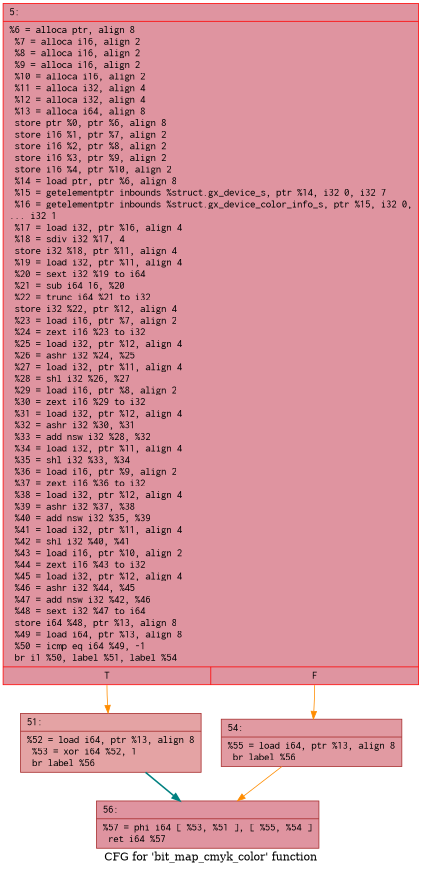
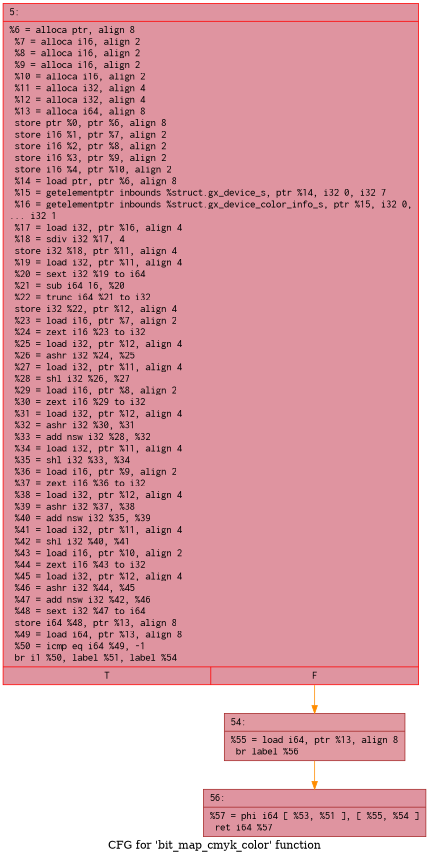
  digraph {
    label="CFG for 'bit_map_cmyk_color' function"
    node [color=brown fillcolor="#b70d2870" fontname=Courier shape=record style=filled]
    edge [color=darkorange style=solid]
    n1 [color=red label="{5:\l|  %6 = alloca ptr, align 8\l  %7 = alloca i16, align 2\l  %8 = alloca i16, align 2\l  %9 = alloca i16, align 2\l  %10 = alloca i16, align 2\l  %11 = alloca i32, align 4\l  %12 = alloca i32, align 4\l  %13 = alloca i64, align 8\l  store ptr %0, ptr %6, align 8\l  store i16 %1, ptr %7, align 2\l  store i16 %2, ptr %8, align 2\l  store i16 %3, ptr %9, align 2\l  store i16 %4, ptr %10, align 2\l  %14 = load ptr, ptr %6, align 8\l  %15 = getelementptr inbounds %struct.gx_device_s, ptr %14, i32 0, i32 7\l  %16 = getelementptr inbounds %struct.gx_device_color_info_s, ptr %15, i32 0,\l... i32 1\l  %17 = load i32, ptr %16, align 4\l  %18 = sdiv i32 %17, 4\l  store i32 %18, ptr %11, align 4\l  %19 = load i32, ptr %11, align 4\l  %20 = sext i32 %19 to i64\l  %21 = sub i64 16, %20\l  %22 = trunc i64 %21 to i32\l  store i32 %22, ptr %12, align 4\l  %23 = load i16, ptr %7, align 2\l  %24 = zext i16 %23 to i32\l  %25 = load i32, ptr %12, align 4\l  %26 = ashr i32 %24, %25\l  %27 = load i32, ptr %11, align 4\l  %28 = shl i32 %26, %27\l  %29 = load i16, ptr %8, align 2\l  %30 = zext i16 %29 to i32\l  %31 = load i32, ptr %12, align 4\l  %32 = ashr i32 %30, %31\l  %33 = add nsw i32 %28, %32\l  %34 = load i32, ptr %11, align 4\l  %35 = shl i32 %33, %34\l  %36 = load i16, ptr %9, align 2\l  %37 = zext i16 %36 to i32\l  %38 = load i32, ptr %12, align 4\l  %39 = ashr i32 %37, %38\l  %40 = add nsw i32 %35, %39\l  %41 = load i32, ptr %11, align 4\l  %42 = shl i32 %40, %41\l  %43 = load i16, ptr %10, align 2\l  %44 = zext i16 %43 to i32\l  %45 = load i32, ptr %12, align 4\l  %46 = ashr i32 %44, %45\l  %47 = add nsw i32 %42, %46\l  %48 = sext i32 %47 to i64\l  store i64 %48, ptr %13, align 8\l  %49 = load i64, ptr %13, align 8\l  %50 = icmp eq i64 %49, -1\l  br i1 %50, label %51, label %54\l|{<s0>T|<s1>F}}"]
-   n2 [fillcolor="#c32e3170" label="{51:\l|  %52 = load i64, ptr %13, align 8\l  %53 = xor i64 %52, 1\l  br label %56\l}"]
    n3 [fillcolor="#bb1b2c70" label="{54:\l|  %55 = load i64, ptr %13, align 8\l  br label %56\l}"]
    n4 [label="{56:\l|  %57 = phi i64 [ %53, %51 ], [ %55, %54 ]\l  ret i64 %57\l}"]
-   n1 -> n2 [tailport=s0]
    n1 -> n3 [tailport=s1]
-   n2 -> n4 [color=teal style=bold]
    n3 -> n4
  }
